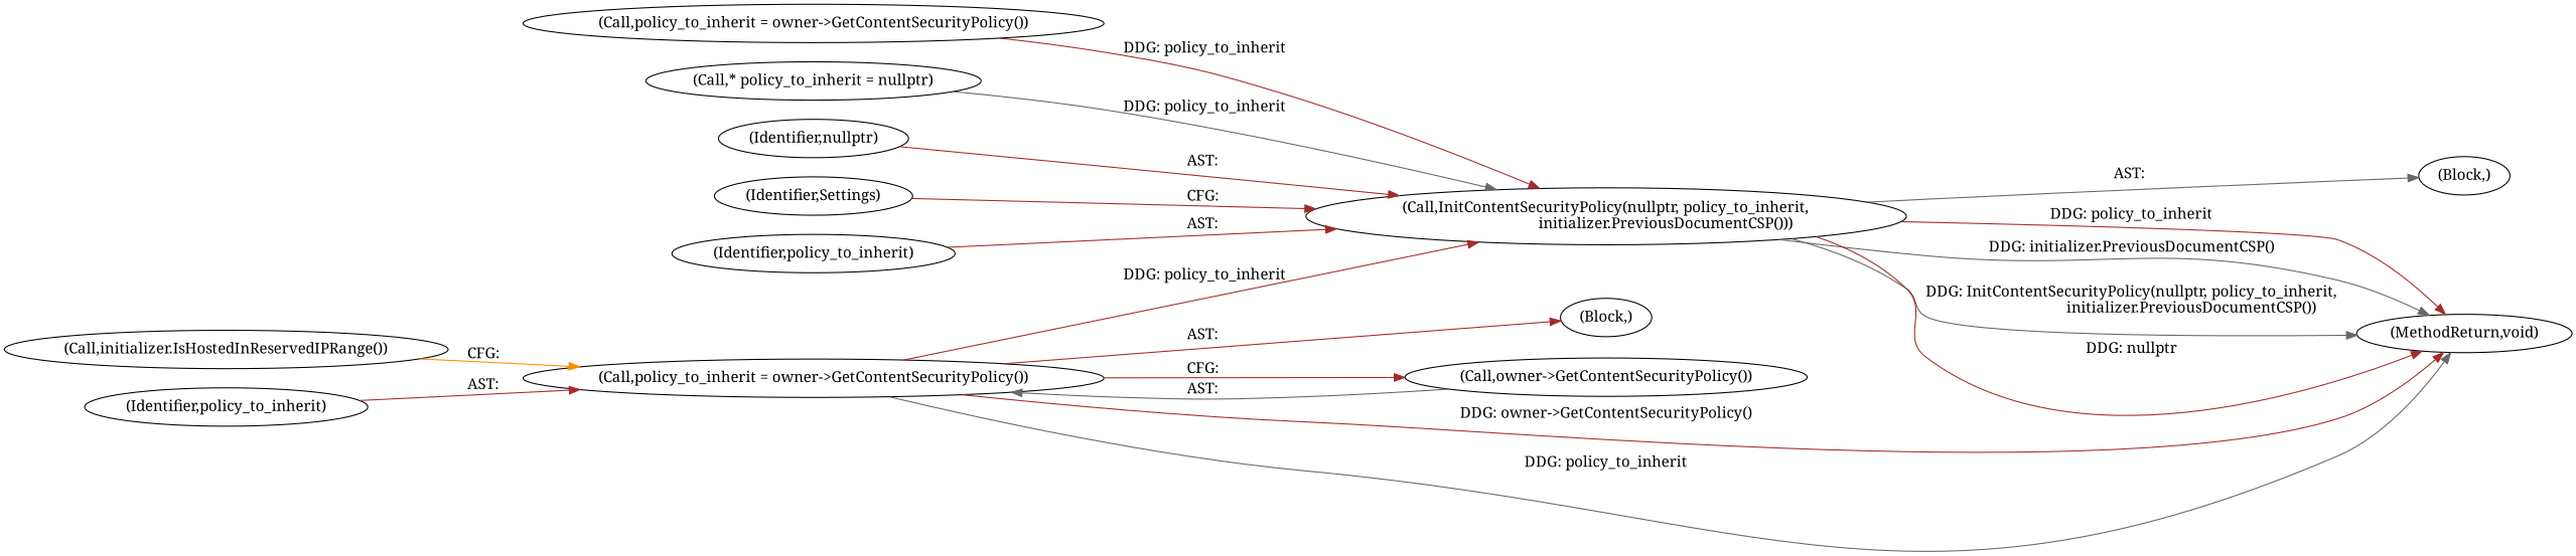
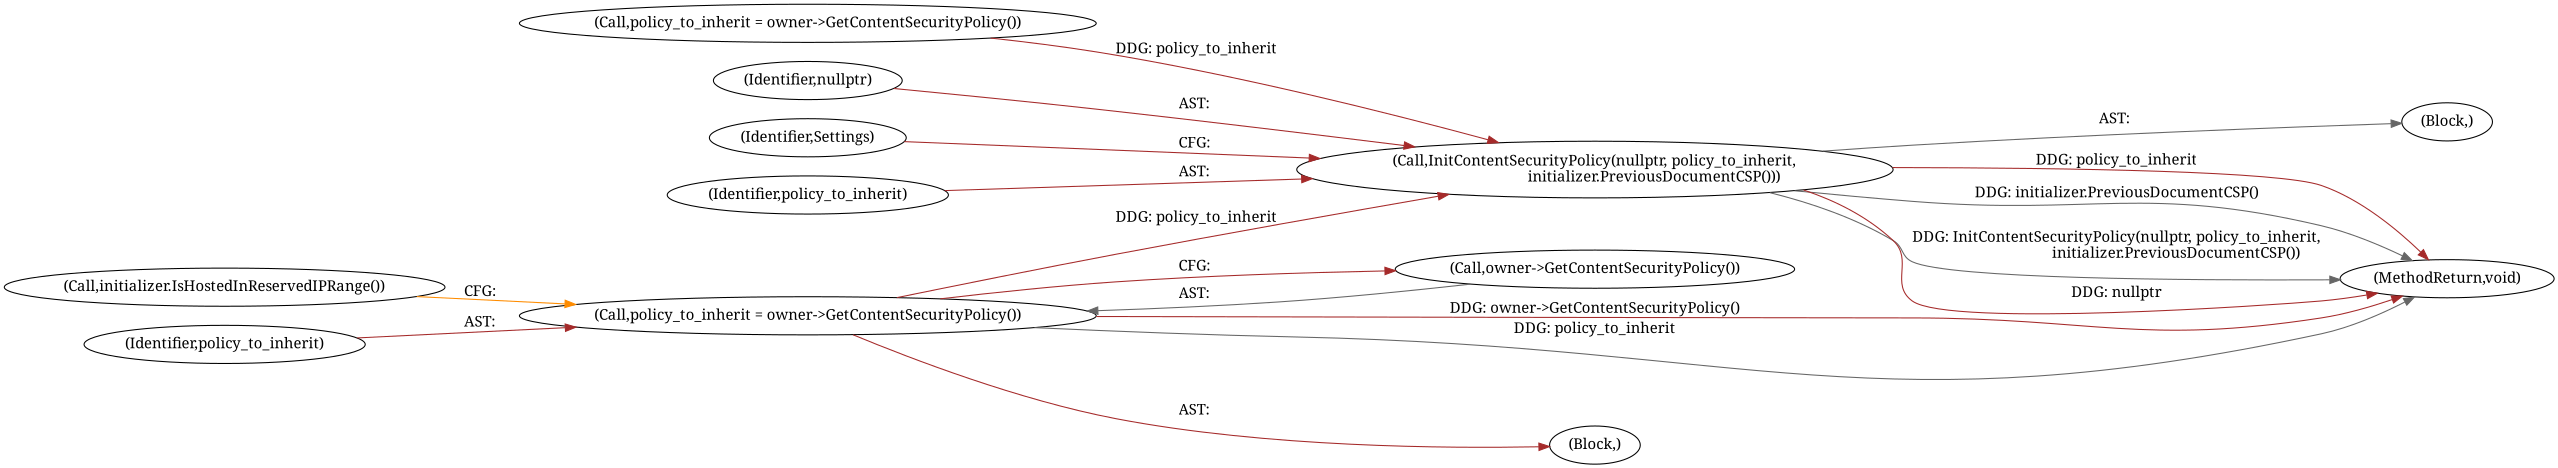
  digraph {
    fontname="Noto Serif"
    rankdir=LR
    node [fontname="Noto Serif"]
    edge [color=brown fontname="Noto Serif"]
    n1 [label="(Call,policy_to_inherit = owner->GetContentSecurityPolicy())"]
    n2 [label="(Call,InitContentSecurityPolicy(nullptr, policy_to_inherit,\n                              initializer.PreviousDocumentCSP()))"]
    n3 [label="(Block,)"]
    n4 [label="(Call,owner->GetContentSecurityPolicy())"]
    n5 [label="(MethodReturn,void)"]
    n6 [label="(Block,)"]
    n7 [label="(Call,policy_to_inherit = owner->GetContentSecurityPolicy())"]
    n8 [label="(Call,initializer.IsHostedInReservedIPRange())"]
-   n9 [label="(Call,* policy_to_inherit = nullptr)"]
    n10 [label="(Identifier,nullptr)"]
    n11 [label="(Identifier,Settings)"]
    n12 [label="(Identifier,policy_to_inherit)"]
    n13 [label="(Identifier,policy_to_inherit)"]
    n1 -> n2 [label="DDG: policy_to_inherit"]
    n1 -> n3 [label="AST: "]
    n1 -> n4 [label="CFG: "]
    n1 -> n5 [label="DDG: owner->GetContentSecurityPolicy()"]
    n1 -> n5 [color=gray40 label="DDG: policy_to_inherit"]
    n2 -> n5 [color=gray40 label="DDG: initializer.PreviousDocumentCSP()"]
    n2 -> n5 [color=gray40 label="DDG: InitContentSecurityPolicy(nullptr, policy_to_inherit,\n                              initializer.PreviousDocumentCSP())"]
    n2 -> n5 [label="DDG: nullptr"]
    n2 -> n5 [label="DDG: policy_to_inherit"]
    n2 -> n6 [color=gray40 label="AST: "]
    n4 -> n1 [color=gray40 label="AST: "]
    n7 -> n2 [label="DDG: policy_to_inherit"]
    n8 -> n1 [color=darkorange label="CFG: "]
-   n9 -> n2 [color=gray40 label="DDG: policy_to_inherit"]
    n10 -> n2 [label="AST: "]
    n11 -> n2 [label="CFG: "]
    n12 -> n1 [label="AST: "]
    n13 -> n2 [label="AST: "]
  }
